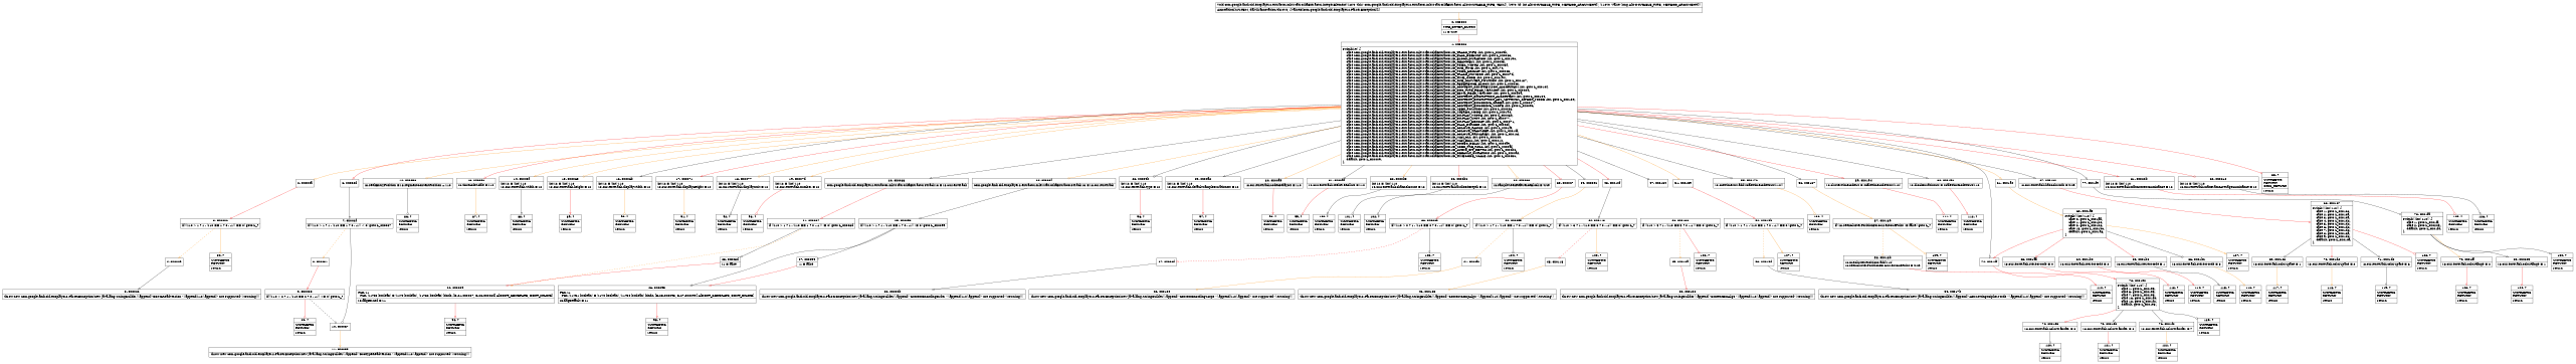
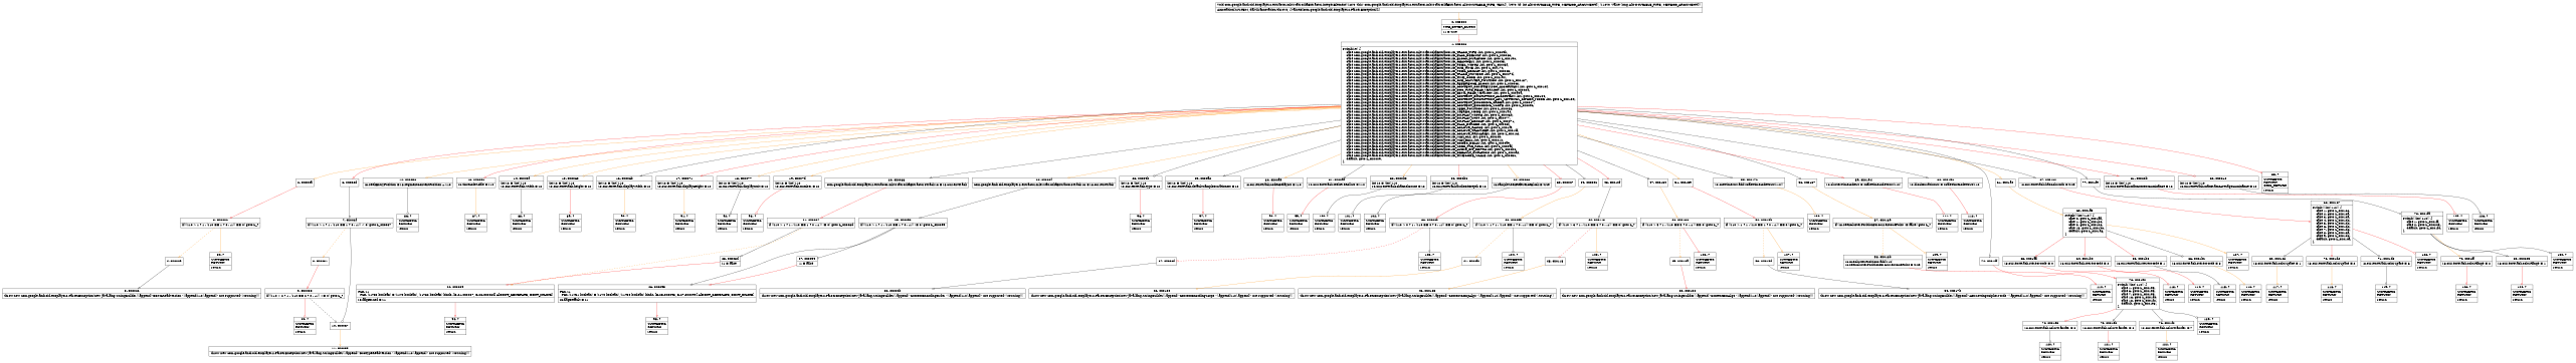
  digraph {
    node [shape=record]
    edge [arrowhead=odot color=red]
    n1 [label="{0\:\ 0x0000|MTH_ENTER_BLOCK\l|r1 = true\l}"]
    n2 [label="{1\:\ 0x0006|switch(r9) \{\l    case com.google.android.exoplayer2.extractor.mkv.MatroskaExtractor.ID_TRACK_TYPE :int: goto L_0x009b;\l    case com.google.android.exoplayer2.extractor.mkv.MatroskaExtractor.ID_FLAG_DEFAULT :int: goto L_0x0083;\l    case com.google.android.exoplayer2.extractor.mkv.MatroskaExtractor.ID_BLOCK_DURATION :int: goto L_0x019c;\l    case com.google.android.exoplayer2.extractor.mkv.MatroskaExtractor.ID_CHANNELS :int: goto L_0x00b5;\l    case com.google.android.exoplayer2.extractor.mkv.MatroskaExtractor.ID_PIXEL_WIDTH :int: goto L_0x005f;\l    case com.google.android.exoplayer2.extractor.mkv.MatroskaExtractor.ID_CUE_TIME :int: goto L_0x017c;\l    case com.google.android.exoplayer2.extractor.mkv.MatroskaExtractor.ID_PIXEL_HEIGHT :int: goto L_0x0065;\l    case com.google.android.exoplayer2.extractor.mkv.MatroskaExtractor.ID_TRACK_NUMBER :int: goto L_0x007d;\l    case com.google.android.exoplayer2.extractor.mkv.MatroskaExtractor.ID_TIME_CODE :int: goto L_0x0194;\l    case com.google.android.exoplayer2.extractor.mkv.MatroskaExtractor.ID_CUE_CLUSTER_POSITION :int: goto L_0x0187;\l    case com.google.android.exoplayer2.extractor.mkv.MatroskaExtractor.ID_REFERENCE_BLOCK :int: goto L_0x00c3;\l    case com.google.android.exoplayer2.extractor.mkv.MatroskaExtractor.ID_CONTENT_COMPRESSION_ALGORITHM :int: goto L_0x010f;\l    case com.google.android.exoplayer2.extractor.mkv.MatroskaExtractor.ID_DOC_TYPE_READ_VERSION :int: goto L_0x002d;\l    case com.google.android.exoplayer2.extractor.mkv.MatroskaExtractor.ID_EBML_READ_VERSION :int: goto L_0x000a;\l    case com.google.android.exoplayer2.extractor.mkv.MatroskaExtractor.ID_CONTENT_ENCRYPTION_ALGORITHM :int: goto L_0x0134;\l    case com.google.android.exoplayer2.extractor.mkv.MatroskaExtractor.ID_CONTENT_ENCRYPTION_AES_SETTINGS_CIPHER_MODE :int: goto L_0x0159;\l    case com.google.android.exoplayer2.extractor.mkv.MatroskaExtractor.ID_CONTENT_ENCODING_ORDER :int: goto L_0x00c7;\l    case com.google.android.exoplayer2.extractor.mkv.MatroskaExtractor.ID_CONTENT_ENCODING_SCOPE :int: goto L_0x00ec;\l    case com.google.android.exoplayer2.extractor.mkv.MatroskaExtractor.ID_SEEK_POSITION :int: goto L_0x0056;\l    case com.google.android.exoplayer2.extractor.mkv.MatroskaExtractor.ID_STEREO_MODE :int: goto L_0x01a4;\l    case com.google.android.exoplayer2.extractor.mkv.MatroskaExtractor.ID_DISPLAY_WIDTH :int: goto L_0x006b;\l    case com.google.android.exoplayer2.extractor.mkv.MatroskaExtractor.ID_DISPLAY_UNIT :int: goto L_0x0077;\l    case com.google.android.exoplayer2.extractor.mkv.MatroskaExtractor.ID_DISPLAY_HEIGHT :int: goto L_0x0071;\l    case com.google.android.exoplayer2.extractor.mkv.MatroskaExtractor.ID_FLAG_FORCED :int: goto L_0x008f;\l    case com.google.android.exoplayer2.extractor.mkv.MatroskaExtractor.ID_COLOUR_RANGE :int: goto L_0x01f9;\l    case com.google.android.exoplayer2.extractor.mkv.MatroskaExtractor.ID_COLOUR_TRANSFER :int: goto L_0x01df;\l    case com.google.android.exoplayer2.extractor.mkv.MatroskaExtractor.ID_COLOUR_PRIMARIES :int: goto L_0x01c2;\l    case com.google.android.exoplayer2.extractor.mkv.MatroskaExtractor.ID_MAX_CLL :int: goto L_0x020b;\l    case com.google.android.exoplayer2.extractor.mkv.MatroskaExtractor.ID_MAX_FALL :int: goto L_0x0212;\l    case com.google.android.exoplayer2.extractor.mkv.MatroskaExtractor.ID_CODEC_DELAY :int: goto L_0x00a9;\l    case com.google.android.exoplayer2.extractor.mkv.MatroskaExtractor.ID_SEEK_PRE_ROLL :int: goto L_0x00af;\l    case com.google.android.exoplayer2.extractor.mkv.MatroskaExtractor.ID_AUDIO_BIT_DEPTH :int: goto L_0x00bc;\l    case com.google.android.exoplayer2.extractor.mkv.MatroskaExtractor.ID_DEFAULT_DURATION :int: goto L_0x00a2;\l    case com.google.android.exoplayer2.extractor.mkv.MatroskaExtractor.ID_TIMECODE_SCALE :int: goto L_0x005c;\l    default: goto L_0x0009;\l\}\l}"]
    n3 [label="{2\:\ 0x000a}"]
    n4 [label="{6\:\ 0x002d}"]
    n5 [label="{12\:\ 0x0056|r8.seekEntryPosition = r8.segmentContentPosition + r10\l}"]
    n6 [label="{13\:\ 0x005c|r8.timecodeScale = r10\l}"]
    n7 [label="{14\:\ 0x005f|int r2 = (int) r10\lr8.currentTrack.width = r2\l}"]
    n8 [label="{15\:\ 0x0065|int r2 = (int) r10\lr8.currentTrack.height = r2\l}"]
    n9 [label="{16\:\ 0x006b|int r2 = (int) r10\lr8.currentTrack.displayWidth = r2\l}"]
    n10 [label="{17\:\ 0x0071|int r2 = (int) r10\lr8.currentTrack.displayHeight = r2\l}"]
    n11 [label="{18\:\ 0x0077|int r2 = (int) r10\lr8.currentTrack.displayUnit = r2\l}"]
    n12 [label="{19\:\ 0x007d|int r2 = (int) r10\lr8.currentTrack.number = r2\l}"]
    n13 [label="{20\:\ 0x0083|com.google.android.exoplayer2.extractor.mkv.MatroskaExtractor$Track r3 = r8.currentTrack\l}"]
    n14 [label="{24\:\ 0x008f|com.google.android.exoplayer2.extractor.mkv.MatroskaExtractor$Track r3 = r8.currentTrack\l}"]
    n15 [label="{28\:\ 0x009b|int r2 = (int) r10\lr8.currentTrack.type = r2\l}"]
    n16 [label="{29\:\ 0x00a2|int r2 = (int) r10\lr8.currentTrack.defaultSampleDurationNs = r2\l}"]
    n17 [label="{30\:\ 0x00a9|r8.currentTrack.codecDelayNs = r10\l}"]
    n18 [label="{31\:\ 0x00af|r8.currentTrack.seekPreRollNs = r10\l}"]
    n19 [label="{32\:\ 0x00b5|int r2 = (int) r10\lr8.currentTrack.channelCount = r2\l}"]
    n20 [label="{33\:\ 0x00bc|int r2 = (int) r10\lr8.currentTrack.audioBitDepth = r2\l}"]
    n21 [label="{34\:\ 0x00c3|r8.sampleSeenReferenceBlock = true\l}"]
    n22 [label="{35\:\ 0x00c7}"]
    n23 [label="{39\:\ 0x00ec}"]
    n24 [label="{43\:\ 0x010f}"]
    n25 [label="{47\:\ 0x0134}"]
    n26 [label="{51\:\ 0x0159}"]
    n27 [label="{55\:\ 0x017c|r8.cueTimesUs.add(scaleTimecodeToUs(r10))\l}"]
    n28 [label="{56\:\ 0x0187}"]
    n29 [label="{59\:\ 0x0194|r8.clusterTimecodeUs = scaleTimecodeToUs(r10)\l}"]
    n30 [label="{60\:\ 0x019c|r8.blockDurationUs = scaleTimecodeToUs(r10)\l}"]
    n31 [label="{61\:\ 0x01a4}"]
    n32 [label="{67\:\ 0x01c2|r8.currentTrack.hasColorInfo = true\l}"]
    n33 [label="{72\:\ 0x01df}"]
    n34 [label="{77\:\ 0x01f9}"]
    n35 [label="{81\:\ 0x020b|int r2 = (int) r10\lr8.currentTrack.maxContentLuminance = r2\l}"]
    n36 [label="{82\:\ 0x0212|int r2 = (int) r10\lr8.currentTrack.maxFrameAverageLuminance = r2\l}"]
    n37 [label="{83\:\ ?|SYNTHETIC\lRETURN\lORIG_RETURN\l|return\l}"]
    n38 [label="{3\:\ 0x000c|if ((r10 \> 1 ? 1 : (r10 == 1 ? 0 : \-1)) == 0) goto L_?\l}"]
    n39 [label="{7\:\ 0x002f|if ((r10 \> 1 ? 1 : (r10 == 1 ? 0 : \-1)) \< 0) goto L_0x0037\l}"]
    n40 [label="{86\:\ ?|SYNTHETIC\lRETURN\l|return\l}"]
    n41 [label="{87\:\ ?|SYNTHETIC\lRETURN\l|return\l}"]
    n42 [label="{88\:\ ?|SYNTHETIC\lRETURN\l|return\l}"]
    n43 [label="{89\:\ ?|SYNTHETIC\lRETURN\l|return\l}"]
    n44 [label="{90\:\ ?|SYNTHETIC\lRETURN\l|return\l}"]
    n45 [label="{91\:\ ?|SYNTHETIC\lRETURN\l|return\l}"]
    n46 [label="{92\:\ ?|SYNTHETIC\lRETURN\l|return\l}"]
    n47 [label="{93\:\ ?|SYNTHETIC\lRETURN\l|return\l}"]
    n48 [label="{21\:\ 0x0087|if ((r10 \> 1 ? 1 : (r10 == 1 ? 0 : \-1)) != 0) goto L_0x008d\l}"]
    n49 [label="{25\:\ 0x0093|if ((r10 \> 1 ? 1 : (r10 == 1 ? 0 : \-1)) != 0) goto L_0x0099\l}"]
    n50 [label="{96\:\ ?|SYNTHETIC\lRETURN\l|return\l}"]
    n51 [label="{97\:\ ?|SYNTHETIC\lRETURN\l|return\l}"]
    n52 [label="{98\:\ ?|SYNTHETIC\lRETURN\l|return\l}"]
    n53 [label="{99\:\ ?|SYNTHETIC\lRETURN\l|return\l}"]
    n54 [label="{100\:\ ?|SYNTHETIC\lRETURN\l|return\l}"]
    n55 [label="{101\:\ ?|SYNTHETIC\lRETURN\l|return\l}"]
    n56 [label="{102\:\ ?|SYNTHETIC\lRETURN\l|return\l}"]
    n57 [label="{36\:\ 0x00cb|if ((r10 \> 0 ? 1 : (r10 == 0 ? 0 : \-1)) == 0) goto L_?\l}"]
    n58 [label="{40\:\ 0x00ee|if ((r10 \> 1 ? 1 : (r10 == 1 ? 0 : \-1)) == 0) goto L_?\l}"]
    n59 [label="{44\:\ 0x0113|if ((r10 \> 3 ? 1 : (r10 == 3 ? 0 : \-1)) == 0) goto L_?\l}"]
    n60 [label="{48\:\ 0x0138|if ((r10 \> 5 ? 1 : (r10 == 5 ? 0 : \-1)) == 0) goto L_?\l}"]
    n61 [label="{52\:\ 0x015b|if ((r10 \> 1 ? 1 : (r10 == 1 ? 0 : \-1)) == 0) goto L_?\l}"]
    n62 [label="{108\:\ ?|SYNTHETIC\lRETURN\l|return\l}"]
    n63 [label="{57\:\ 0x0189|if (r8.seenClusterPositionForCurrentCuePoint != false) goto L_?\l}"]
    n64 [label="{111\:\ ?|SYNTHETIC\lRETURN\l|return\l}"]
    n65 [label="{112\:\ ?|SYNTHETIC\lRETURN\l|return\l}"]
    n66 [label="{62\:\ 0x01a5|switch(((int) r10)) \{\l    case 0: goto L_0x01aa;\l    case 1: goto L_0x01b0;\l    case 3: goto L_0x01b6;\l    case 15: goto L_0x01bc;\l    default: goto L_0x01a8;\l\}\l}"]
    n67 [label="{68\:\ 0x01c7|switch(((int) r10)) \{\l    case 1: goto L_0x01cc;\l    case 2: goto L_0x01ca;\l    case 3: goto L_0x01ca;\l    case 4: goto L_0x01d2;\l    case 5: goto L_0x01d2;\l    case 6: goto L_0x01d2;\l    case 7: goto L_0x01d2;\l    case 8: goto L_0x01ca;\l    case 9: goto L_0x01d8;\l    default: goto L_0x01ca;\l\}\l}"]
    n68 [label="{73\:\ 0x01e0|switch(((int) r10)) \{\l    case 1: goto L_0x01e5;\l    case 6: goto L_0x01e5;\l    case 7: goto L_0x01e5;\l    case 16: goto L_0x01eb;\l    case 18: goto L_0x01f2;\l    default: goto L_0x01e3;\l\}\l}"]
    n69 [label="{78\:\ 0x01fa|switch(((int) r10)) \{\l    case 1: goto L_0x01ff;\l    case 2: goto L_0x0205;\l    default: goto L_0x01fd;\l\}\l}"]
    n70 [label="{125\:\ ?|SYNTHETIC\lRETURN\l|return\l}"]
    n71 [label="{126\:\ ?|SYNTHETIC\lRETURN\l|return\l}"]
    n72 [label="{4\:\ 0x000e}"]
    n73 [label="{84\:\ ?|SYNTHETIC\lRETURN\l|return\l}"]
    n74 [label="{5\:\ 0x002c|throw new com.google.android.exoplayer2.ParserException(new java.lang.StringBuilder().append(\"EBMLReadVersion \").append(r10).append(\" not supported\").toString())\l}"]
    n75 [label="{8\:\ 0x0031}"]
    n76 [label="{10\:\ 0x0037}"]
    n77 [label="{9\:\ 0x0035|if ((r10 \> 2 ? 1 : (r10 == 2 ? 0 : \-1)) \<= 0) goto L_?\l}"]
    n78 [label="{11\:\ 0x0055|throw new com.google.android.exoplayer2.ParserException(new java.lang.StringBuilder().append(\"DocTypeReadVersion \").append(r10).append(\" not supported\").toString())\l}"]
    n79 [label="{85\:\ ?|SYNTHETIC\lRETURN\l|return\l}"]
    n80 [label="{22\:\ 0x0089|PHI: r1 \l  PHI: (r1v33 boolean) = (r1v0 boolean), (r1v32 boolean) binds: [B:21:0x0087, B:23:0x008d] A[DONT_GENERATE, DONT_INLINE]\l|r3.flagForced = r1\l}"]
    n81 [label="{23\:\ 0x008d|r1 = false\l}"]
    n82 [label="{94\:\ ?|SYNTHETIC\lRETURN\l|return\l}"]
    n83 [label="{26\:\ 0x0095|PHI: r1 \l  PHI: (r1v31 boolean) = (r1v0 boolean), (r1v30 boolean) binds: [B:25:0x0093, B:27:0x0099] A[DONT_GENERATE, DONT_INLINE]\l|r3.flagDefault = r1\l}"]
    n84 [label="{27\:\ 0x0099|r1 = false\l}"]
    n85 [label="{95\:\ ?|SYNTHETIC\lRETURN\l|return\l}"]
    n86 [label="{37\:\ 0x00cd}"]
    n87 [label="{103\:\ ?|SYNTHETIC\lRETURN\l|return\l}"]
    n88 [label="{38\:\ 0x00eb|throw new com.google.android.exoplayer2.ParserException(new java.lang.StringBuilder().append(\"ContentEncodingOrder \").append(r10).append(\" not supported\").toString())\l}"]
    n89 [label="{41\:\ 0x00f0}"]
    n90 [label="{104\:\ ?|SYNTHETIC\lRETURN\l|return\l}"]
    n91 [label="{42\:\ 0x010e|throw new com.google.android.exoplayer2.ParserException(new java.lang.StringBuilder().append(\"ContentEncodingScope \").append(r10).append(\" not supported\").toString())\l}"]
    n92 [label="{45\:\ 0x0115}"]
    n93 [label="{105\:\ ?|SYNTHETIC\lRETURN\l|return\l}"]
    n94 [label="{46\:\ 0x0133|throw new com.google.android.exoplayer2.ParserException(new java.lang.StringBuilder().append(\"ContentCompAlgo \").append(r10).append(\" not supported\").toString())\l}"]
    n95 [label="{49\:\ 0x013a}"]
    n96 [label="{106\:\ ?|SYNTHETIC\lRETURN\l|return\l}"]
    n97 [label="{50\:\ 0x0158|throw new com.google.android.exoplayer2.ParserException(new java.lang.StringBuilder().append(\"ContentEncAlgo \").append(r10).append(\" not supported\").toString())\l}"]
    n98 [label="{53\:\ 0x015d}"]
    n99 [label="{107\:\ ?|SYNTHETIC\lRETURN\l|return\l}"]
    n100 [label="{54\:\ 0x017b|throw new com.google.android.exoplayer2.ParserException(new java.lang.StringBuilder().append(\"AESSettingsCipherMode \").append(r10).append(\" not supported\").toString())\l}"]
    n101 [label="{58\:\ 0x018b|r8.cueClusterPositions.add(r10)\lr8.seenClusterPositionForCurrentCuePoint = true\l}"]
    n102 [label="{109\:\ ?|SYNTHETIC\lRETURN\l|return\l}"]
    n103 [label="{110\:\ ?|SYNTHETIC\lRETURN\l|return\l}"]
    n104 [label="{63\:\ 0x01aa|r8.currentTrack.stereoMode = 0\l}"]
    n105 [label="{64\:\ 0x01b0|r8.currentTrack.stereoMode = 2\l}"]
    n106 [label="{65\:\ 0x01b6|r8.currentTrack.stereoMode = 1\l}"]
    n107 [label="{66\:\ 0x01bc|r8.currentTrack.stereoMode = 3\l}"]
    n108 [label="{127\:\ ?|SYNTHETIC\lRETURN\l|return\l}"]
    n109 [label="{113\:\ ?|SYNTHETIC\lRETURN\l|return\l}"]
    n110 [label="{114\:\ ?|SYNTHETIC\lRETURN\l|return\l}"]
    n111 [label="{115\:\ ?|SYNTHETIC\lRETURN\l|return\l}"]
    n112 [label="{116\:\ ?|SYNTHETIC\lRETURN\l|return\l}"]
    n113 [label="{69\:\ 0x01cc|r8.currentTrack.colorSpace = 1\l}"]
    n114 [label="{70\:\ 0x01d2|r8.currentTrack.colorSpace = 2\l}"]
    n115 [label="{71\:\ 0x01d8|r8.currentTrack.colorSpace = 6\l}"]
    n116 [label="{128\:\ ?|SYNTHETIC\lRETURN\l|return\l}"]
    n117 [label="{117\:\ ?|SYNTHETIC\lRETURN\l|return\l}"]
    n118 [label="{118\:\ ?|SYNTHETIC\lRETURN\l|return\l}"]
    n119 [label="{119\:\ ?|SYNTHETIC\lRETURN\l|return\l}"]
    n120 [label="{74\:\ 0x01e5|r8.currentTrack.colorTransfer = 3\l}"]
    n121 [label="{75\:\ 0x01eb|r8.currentTrack.colorTransfer = 6\l}"]
    n122 [label="{76\:\ 0x01f2|r8.currentTrack.colorTransfer = 7\l}"]
    n123 [label="{129\:\ ?|SYNTHETIC\lRETURN\l|return\l}"]
    n124 [label="{120\:\ ?|SYNTHETIC\lRETURN\l|return\l}"]
    n125 [label="{121\:\ ?|SYNTHETIC\lRETURN\l|return\l}"]
    n126 [label="{122\:\ ?|SYNTHETIC\lRETURN\l|return\l}"]
    n127 [label="{79\:\ 0x01ff|r8.currentTrack.colorRange = 2\l}"]
    n128 [label="{80\:\ 0x0205|r8.currentTrack.colorRange = 1\l}"]
    n129 [label="{130\:\ ?|SYNTHETIC\lRETURN\l|return\l}"]
    n130 [label="{123\:\ ?|SYNTHETIC\lRETURN\l|return\l}"]
    n131 [label="{124\:\ ?|SYNTHETIC\lRETURN\l|return\l}"]
    n132 [label="{void com.google.android.exoplayer2.extractor.mkv.MatroskaExtractor.integerElement((r8v0 'this' com.google.android.exoplayer2.extractor.mkv.MatroskaExtractor A[IMMUTABLE_TYPE, THIS]), (r9v0 'id' int A[IMMUTABLE_TYPE, METHOD_ARGUMENT]), (r10v0 'value' long A[IMMUTABLE_TYPE, METHOD_ARGUMENT]))  | Annotation[SYSTEM, dalvik.annotation.Throws, \{value=[com.google.android.exoplayer2.ParserException]\}]\l}"]
    n1 -> n2 [arrowhead=onormal]
    n2 -> n3 [color=darkorange]
    n2 -> n4 [arrowhead=onormal]
    n2 -> n5 [color=darkorange]
    n2 -> n6 [arrowhead=onormal]
    n2 -> n7 [arrowhead=onormal color=darkorange]
    n2 -> n8 [color=darkorange]
    n2 -> n9 [arrowhead=onormal color=black]
    n2 -> n10 [arrowhead=onormal]
    n2 -> n11 [color=darkorange]
    n2 -> n12 [arrowhead=onormal color=darkorange]
    n2 -> n13 [arrowhead=onormal color=black]
    n2 -> n14 [color=darkorange]
    n2 -> n15 [color=black]
    n2 -> n16 [arrowhead=onormal color=black]
    n2 -> n17 [arrowhead=onormal color=darkorange]
    n2 -> n18 [color=black]
    n2 -> n19 [arrowhead=onormal color=darkorange]
    n2 -> n20
    n2 -> n21 [color=darkorange]
    n2 -> n22
    n2 -> n23 [color=black]
    n2 -> n24
    n2 -> n25 [color=black]
    n2 -> n26 [color=darkorange]
    n2 -> n27 [color=black]
    n2 -> n28 [color=black]
    n2 -> n29 [arrowhead=onormal]
    n2 -> n30 [arrowhead=onormal color=black]
    n2 -> n31 [arrowhead=onormal color=darkorange]
    n2 -> n32 [arrowhead=onormal color=black]
    n2 -> n33 [arrowhead=onormal color=black]
    n2 -> n34 [arrowhead=onormal color=black]
    n2 -> n35 [arrowhead=onormal]
    n2 -> n36
    n2 -> n37
    n3 -> n38
    n4 -> n39 [arrowhead=onormal color=black]
    n5 -> n40 [color=black]
    n6 -> n41 [color=darkorange]
    n7 -> n42 [arrowhead=onormal color=black]
    n8 -> n43 [arrowhead=onormal]
    n9 -> n44 [color=darkorange]
    n10 -> n45 [arrowhead=onormal color=darkorange]
    n11 -> n46 [color=black]
    n12 -> n47
    n13 -> n48 [arrowhead=onormal]
    n14 -> n49 [color=black]
    n15 -> n50
    n16 -> n51 [arrowhead=onormal]
    n17 -> n52 [arrowhead=onormal]
    n18 -> n53
    n19 -> n54 [arrowhead=onormal color=black]
    n20 -> n55 [color=black]
    n21 -> n56 [color=black]
    n22 -> n57 [arrowhead=onormal]
    n23 -> n58 [arrowhead=onormal color=darkorange]
    n24 -> n59 [arrowhead=onormal color=black]
+   n25 -> n60 [arrowhead=onormal color=darkorange]
    n26 -> n61 [arrowhead=onormal]
    n27 -> n62 [color=darkorange]
    n28 -> n63 [arrowhead=onormal color=darkorange]
    n29 -> n64
    n30 -> n65 [arrowhead=onormal]
    n31 -> n66 [arrowhead=onormal color=darkorange]
    n32 -> n67 [arrowhead=onormal]
    n33 -> n68 [arrowhead=onormal]
    n34 -> n69 [color=black]
    n35 -> n70
    n36 -> n71 [arrowhead=onormal color=black]
    n38 -> n72 [arrowhead=onormal color=darkorange style=dashed]
    n38 -> n73 [color=darkorange]
    n39 -> n75 [arrowhead=onormal color=darkorange style=dashed]
    n39 -> n76 [color=black]
    n48 -> n80 [arrowhead=onormal color=darkorange style=dashed]
    n48 -> n81 [arrowhead=onormal color=black]
    n49 -> n83 [arrowhead=onormal color=black style=solid]
    n49 -> n84 [color=black]
    n57 -> n86 [style=dashed]
    n57 -> n87 [arrowhead=onormal color=black]
    n58 -> n89 [arrowhead=onormal color=darkorange style=dashed]
    n58 -> n90 [color=black]
    n59 -> n92 [style=dashed]
    n59 -> n93 [color=darkorange]
    n60 -> n95 [color=darkorange style=dashed]
    n60 -> n96
    n61 -> n98 [arrowhead=onormal color=darkorange style=dashed]
    n61 -> n99 [arrowhead=onormal color=darkorange]
    n63 -> n101 [color=darkorange style=dashed]
    n63 -> n102 [color=darkorange]
    n66 -> n104
-   n66 -> n33 [arrowhead=onormal]
+   n66 -> n105 [arrowhead=onormal]
    n66 -> n106 [arrowhead=onormal]
    n66 -> n107 [color=black]
    n66 -> n108 [arrowhead=onormal color=darkorange]
    n67 -> n113 [color=black]
    n67 -> n114
    n67 -> n115 [color=black]
    n67 -> n116
    n68 -> n120
    n68 -> n121 [arrowhead=onormal color=black]
    n68 -> n122 [color=black]
    n68 -> n123 [color=black]
    n69 -> n127 [color=darkorange]
    n69 -> n128 [arrowhead=onormal color=black]
    n69 -> n129 [arrowhead=onormal color=black]
    n72 -> n74 [arrowhead=onormal color=black]
    n75 -> n77 [arrowhead=onormal]
    n76 -> n78 [arrowhead=onormal color=darkorange]
    n77 -> n76 [color=black style=dashed]
    n77 -> n79
    n80 -> n82 [arrowhead=onormal]
    n81 -> n80
    n83 -> n85 [arrowhead=onormal]
    n84 -> n83 [arrowhead=onormal]
    n86 -> n88 [arrowhead=onormal color=black]
    n89 -> n91 [color=darkorange]
    n92 -> n94 [color=darkorange]
    n95 -> n97
    n98 -> n100 [arrowhead=onormal color=black]
    n101 -> n103 [arrowhead=onormal]
    n104 -> n109
    n105 -> n110 [arrowhead=onormal]
    n106 -> n111 [arrowhead=onormal color=black]
    n107 -> n112 [color=darkorange]
    n113 -> n117 [color=darkorange]
    n114 -> n118 [color=darkorange]
    n115 -> n119 [arrowhead=onormal color=black]
    n120 -> n124 [color=black]
    n121 -> n125
    n122 -> n126 [arrowhead=onormal color=darkorange]
    n127 -> n130 [arrowhead=onormal]
    n128 -> n131
    n132 -> n1 [color=darkorange]
  }
